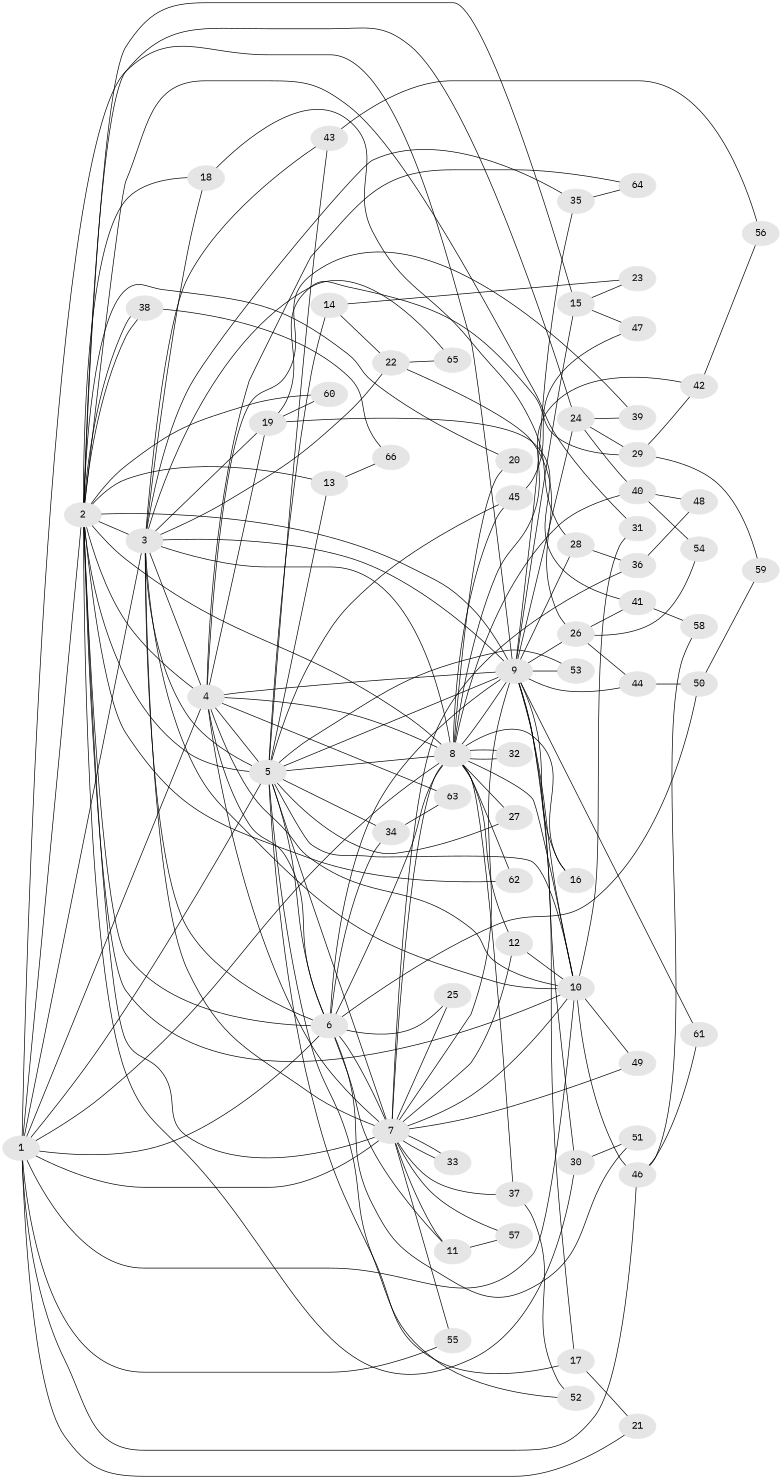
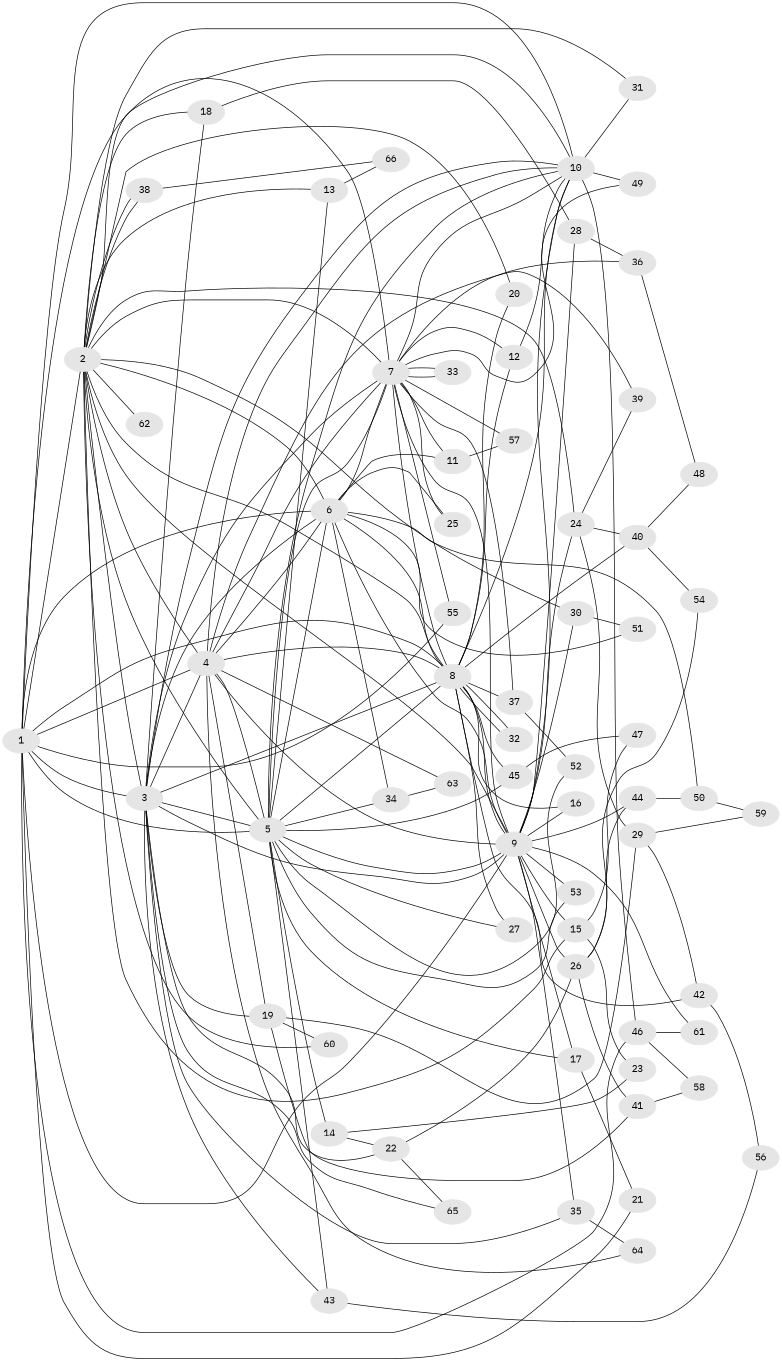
  graph {
    fontname="IBM Plex Mono"
    rankdir=LR
    node [color=gray90 fontname="IBM Plex Mono" style=filled]
    edge [fontname="IBM Plex Mono"]
    1
    2
    3
    4
    5
    6
    7
    8
    9
    10
    21
    46
    55
    13
    15
    18
    20
    24
    30
    31
    38
    60
    62
    19
    22
    35
    43
    65
    39
    63
    64
    14
    17
    27
    34
    45
    52
    53
    11
    25
    50
    51
    12
    33
    36
    37
    49
    57
    16
    32
    40
    42
    26
    28
    44
    61
    58
    66
    23
    47
    29
    41
    56
    59
    48
    54
    1 -- 2
    1 -- 3
    1 -- 4
    1 -- 5
    1 -- 6
    1 -- 7
    1 -- 8
    1 -- 9
    1 -- 10
    1 -- 21
    1 -- 46
    1 -- 55
    2 -- 3
    2 -- 4
    2 -- 5
    2 -- 6
    2 -- 7
    2 -- 8
    2 -- 9
    2 -- 10
    2 -- 13
    2 -- 15
    2 -- 18
    2 -- 20
    2 -- 24
    2 -- 30
    2 -- 31
    2 -- 38
    2 -- 38
    2 -- 60
    2 -- 62
    3 -- 4
    3 -- 5
    3 -- 6
    3 -- 7
    3 -- 8
    3 -- 9
    3 -- 10
    3 -- 18
    3 -- 19
    3 -- 22
    3 -- 35
    3 -- 43
    3 -- 65
    4 -- 5
    4 -- 6
    4 -- 7
    4 -- 8
    4 -- 9
    4 -- 10
    4 -- 19
    4 -- 39
    4 -- 63
    4 -- 64
    5 -- 6
    5 -- 7
    5 -- 8
    5 -- 9
    5 -- 10
    5 -- 13
    5 -- 43
    5 -- 14
    5 -- 17
    5 -- 27
    5 -- 34
    5 -- 45
    5 -- 52
    5 -- 53
    6 -- 7
    6 -- 8
    6 -- 9
    6 -- 34
    6 -- 11
    6 -- 25
    6 -- 50
    6 -- 51
    7 -- 8
    7 -- 9
    7 -- 10
    7 -- 55
    7 -- 11
    7 -- 25
    7 -- 12
    7 -- 33
    7 -- 33
    7 -- 36
    7 -- 37
    7 -- 49
    7 -- 57
    8 -- 9
    8 -- 10
    8 -- 20
-   8 -- 62
    8 -- 27
    8 -- 45
    8 -- 12
    8 -- 37
    8 -- 16
    8 -- 32
    8 -- 32
    8 -- 40
    8 -- 42
    9 -- 10
    9 -- 15
    9 -- 24
    9 -- 30
    9 -- 35
    9 -- 17
    9 -- 53
    9 -- 16
    9 -- 26
    9 -- 28
    9 -- 44
    9 -- 61
    10 -- 46
    10 -- 31
    10 -- 49
    46 -- 61
    46 -- 58
    13 -- 66
    15 -- 23
    15 -- 47
    18 -- 28
    24 -- 39
    24 -- 40
    24 -- 29
    30 -- 51
    38 -- 66
    19 -- 60
    19 -- 29
    19 -- 41
    22 -- 65
    22 -- 26
    35 -- 64
    43 -- 56
    14 -- 22
    14 -- 23
    17 -- 21
    34 -- 63
    45 -- 47
    11 -- 57
    50 -- 59
    12 -- 10
    36 -- 48
    37 -- 52
    40 -- 48
    40 -- 54
    42 -- 56
    26 -- 44
    26 -- 41
    26 -- 54
    28 -- 36
    44 -- 50
    29 -- 42
    29 -- 59
    41 -- 58
  }
